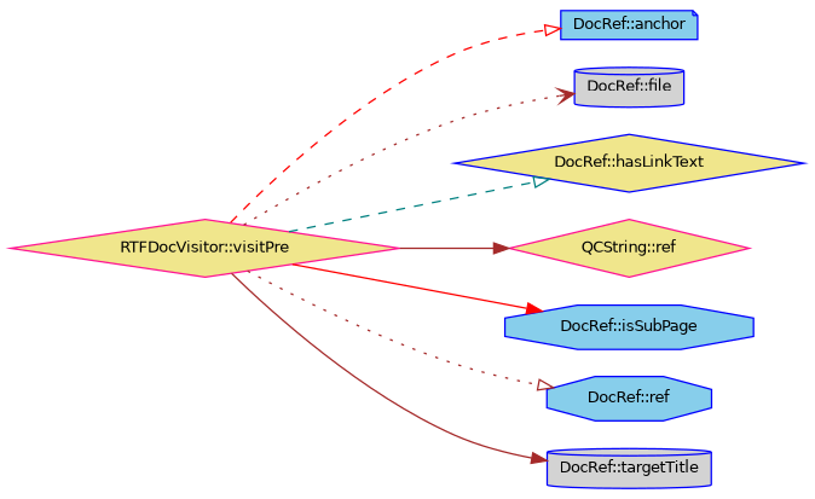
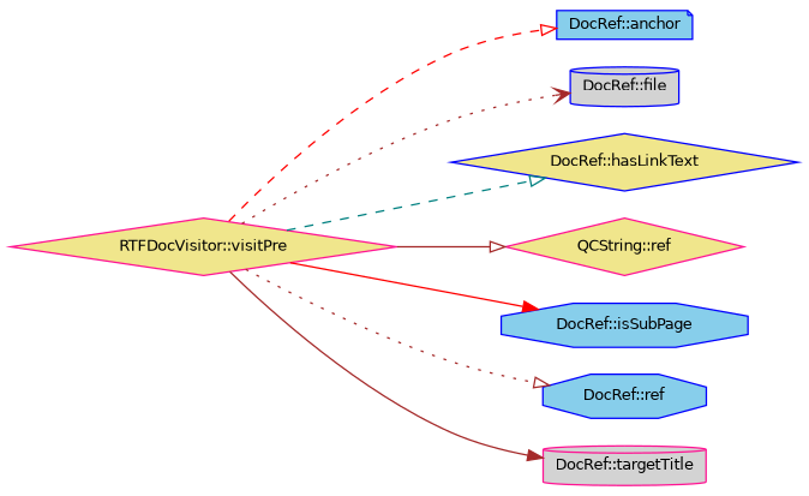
  digraph {
    rankdir=LR
    node [color=blue fillcolor=khaki fontname=Helvetica fontsize=10 shape=diamond style=filled]
    edge [arrowhead=onormal color=brown fontname=Helvetica fontsize=10 labelfontname=Helvetica labelfontsize=10 style=solid]
    n1 [color=deeppink fontcolor=black height=0.2 label="RTFDocVisitor::visitPre" width=0.4]
    n2 [fillcolor=skyblue height=0.2 label="DocRef::anchor" shape=note width=0.4]
    n3 [fillcolor=lightgrey height=0.2 label="DocRef::file" shape=cylinder width=0.4]
    n4 [height=0.2 label="DocRef::hasLinkText" width=0.4]
    n5 [color=deeppink height=0.2 label="QCString::ref" width=0.4]
    n6 [fillcolor=skyblue height=0.2 label="DocRef::isSubPage" shape=octagon width=0.4]
    n7 [fillcolor=skyblue height=0.2 label="DocRef::ref" shape=octagon width=0.4]
-   n8 [fillcolor=lightgrey height=0.2 label="DocRef::targetTitle" shape=cylinder width=0.4]
+   n8 [color=deeppink fillcolor=lightgrey height=0.2 label="DocRef::targetTitle" shape=cylinder width=0.4]
    n1 -> n2 [color=red style=dashed]
    n1 -> n3 [arrowhead=vee style=dotted]
    n1 -> n4 [color=teal style=dashed]
-   n1 -> n5 [arrowhead=normal]
+   n1 -> n5
    n1 -> n6 [arrowhead=normal color=red]
    n1 -> n7 [style=dotted]
    n1 -> n8 [arrowhead=normal]
  }
